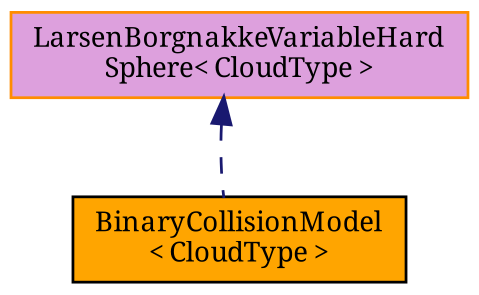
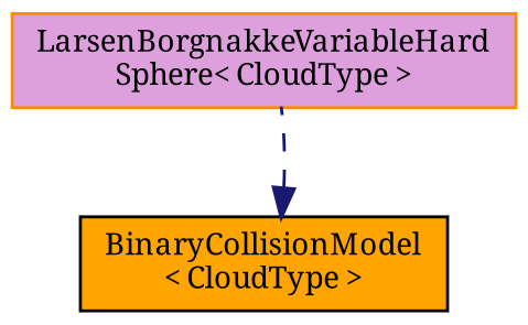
  digraph {
    fontname="Noto Serif"
    node [fontname="Noto Serif" fontsize=10 shape=record style=filled]
    n1 [color=darkorange fillcolor=plum fontcolor=black height=0.2 label="LarsenBorgnakkeVariableHard\lSphere\< CloudType \>" width=0.4]
    n2 [color=black height=0.2 label="BinaryCollisionModel\l\< CloudType \>" width=0.4 fillcolor=orange]
-   n1 -> n2 [color=midnightblue dir=back fontname="Noto Serif" fontsize=10 labelfontname=Helvetica labelfontsize=10 style=dashed]
+   n2 -> n1 [color=midnightblue dir=back fontname="Noto Serif" fontsize=10 labelfontname=Helvetica labelfontsize=10 style=dashed]
  }
